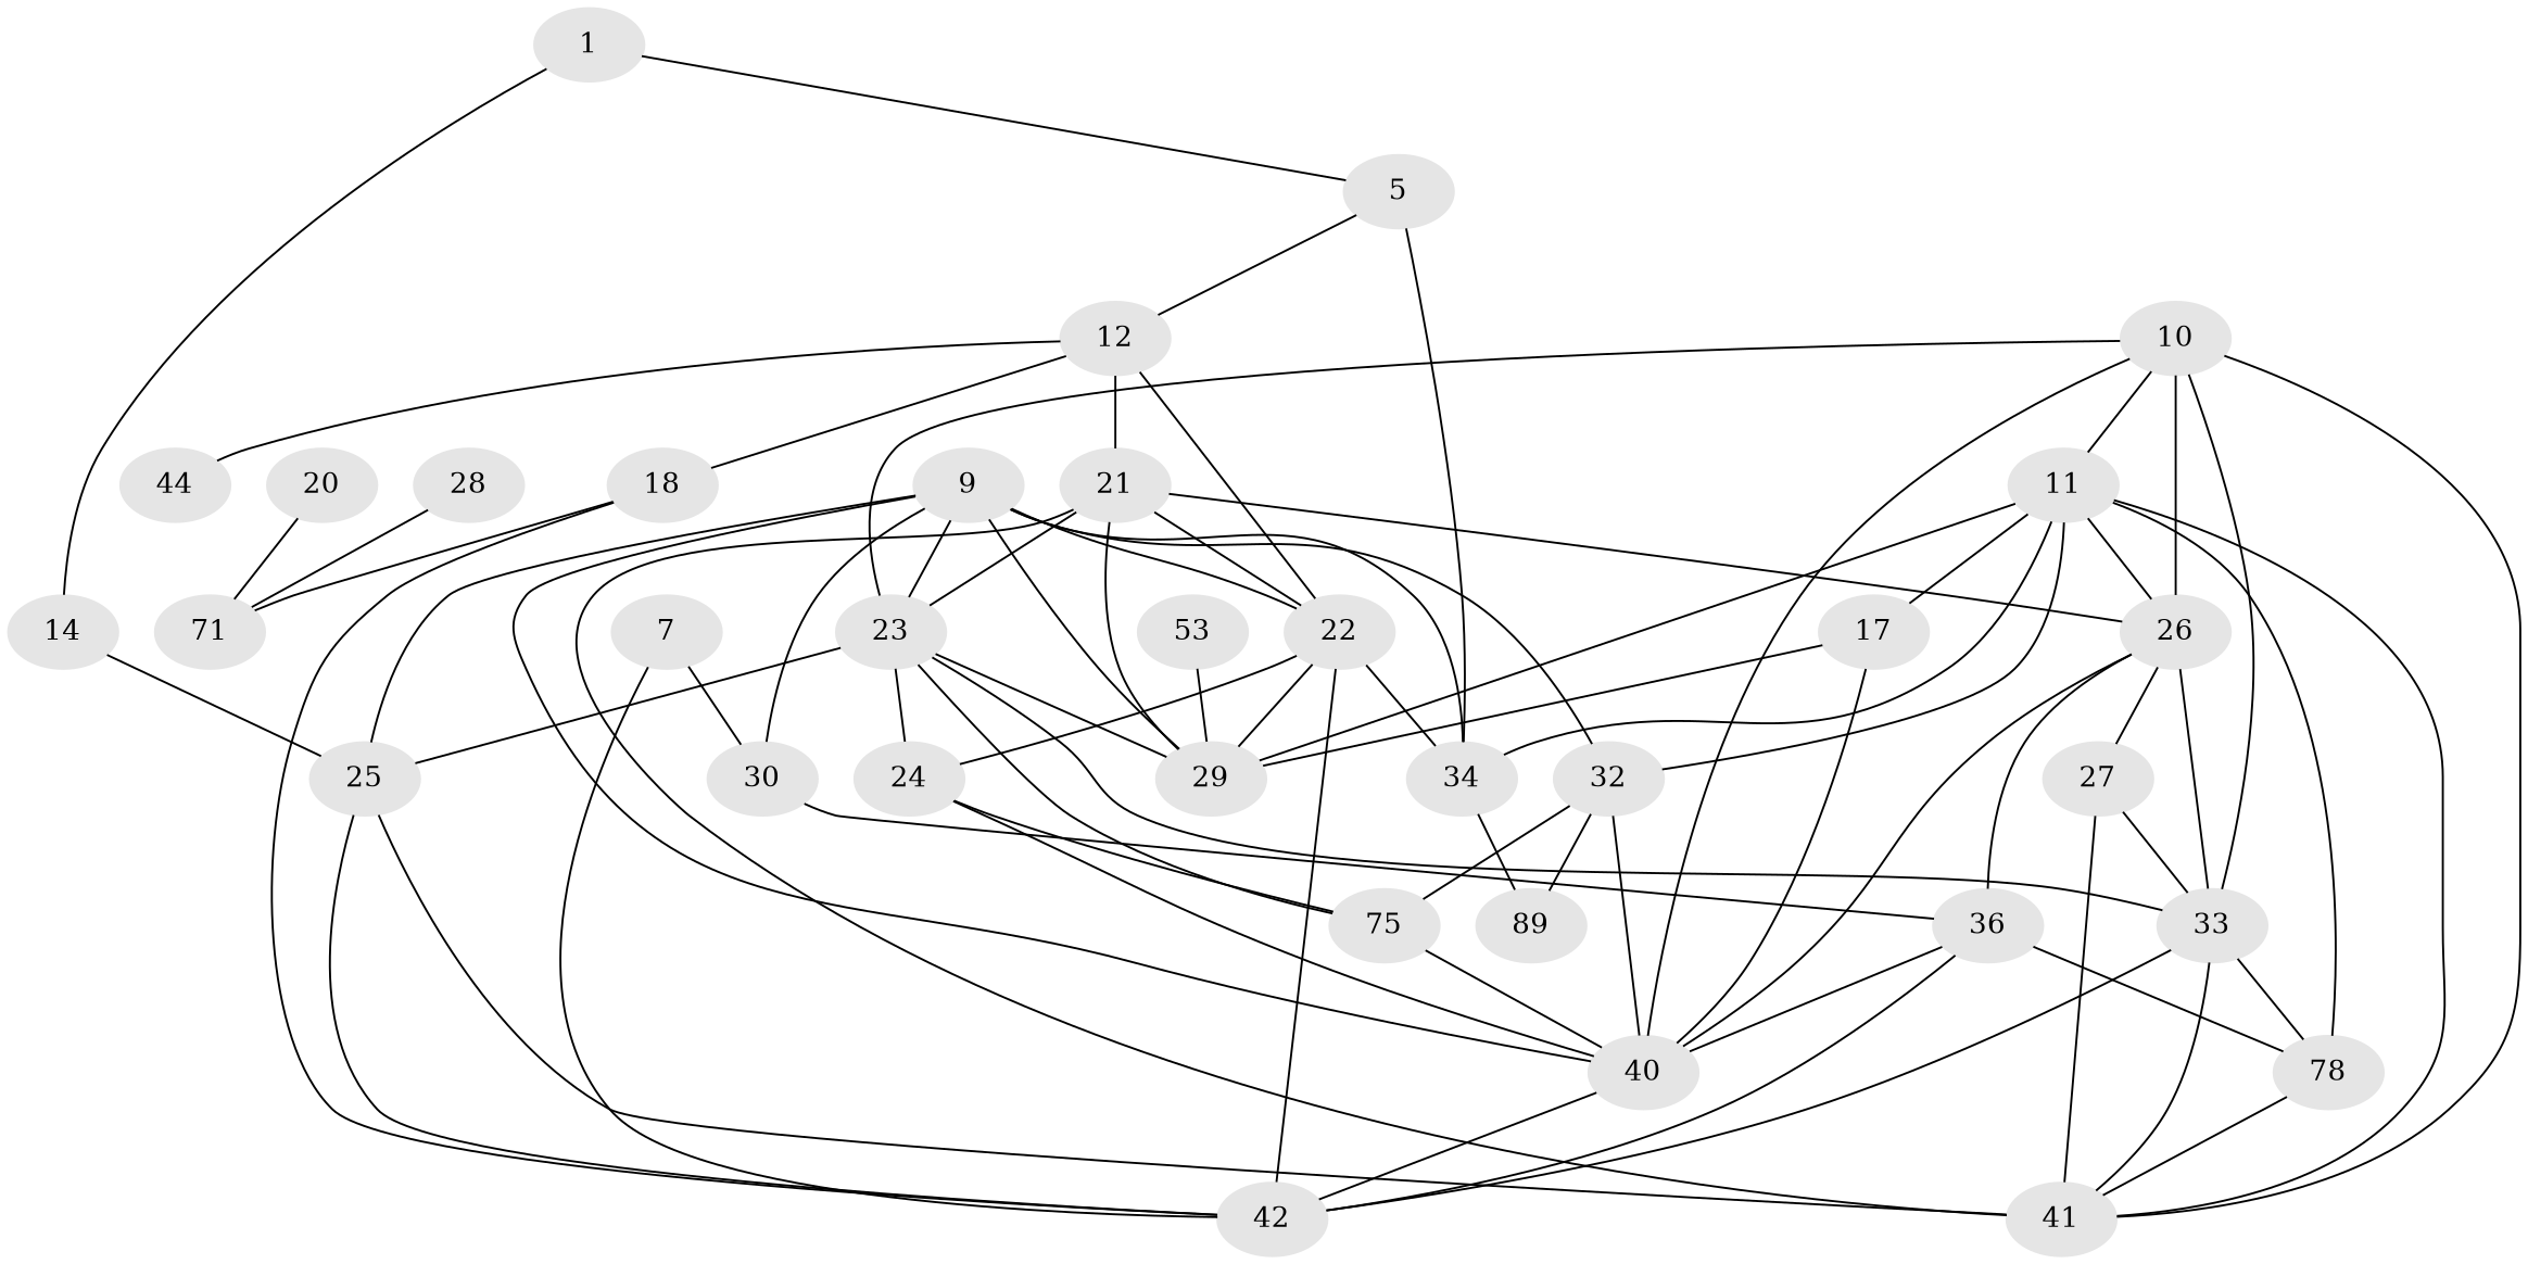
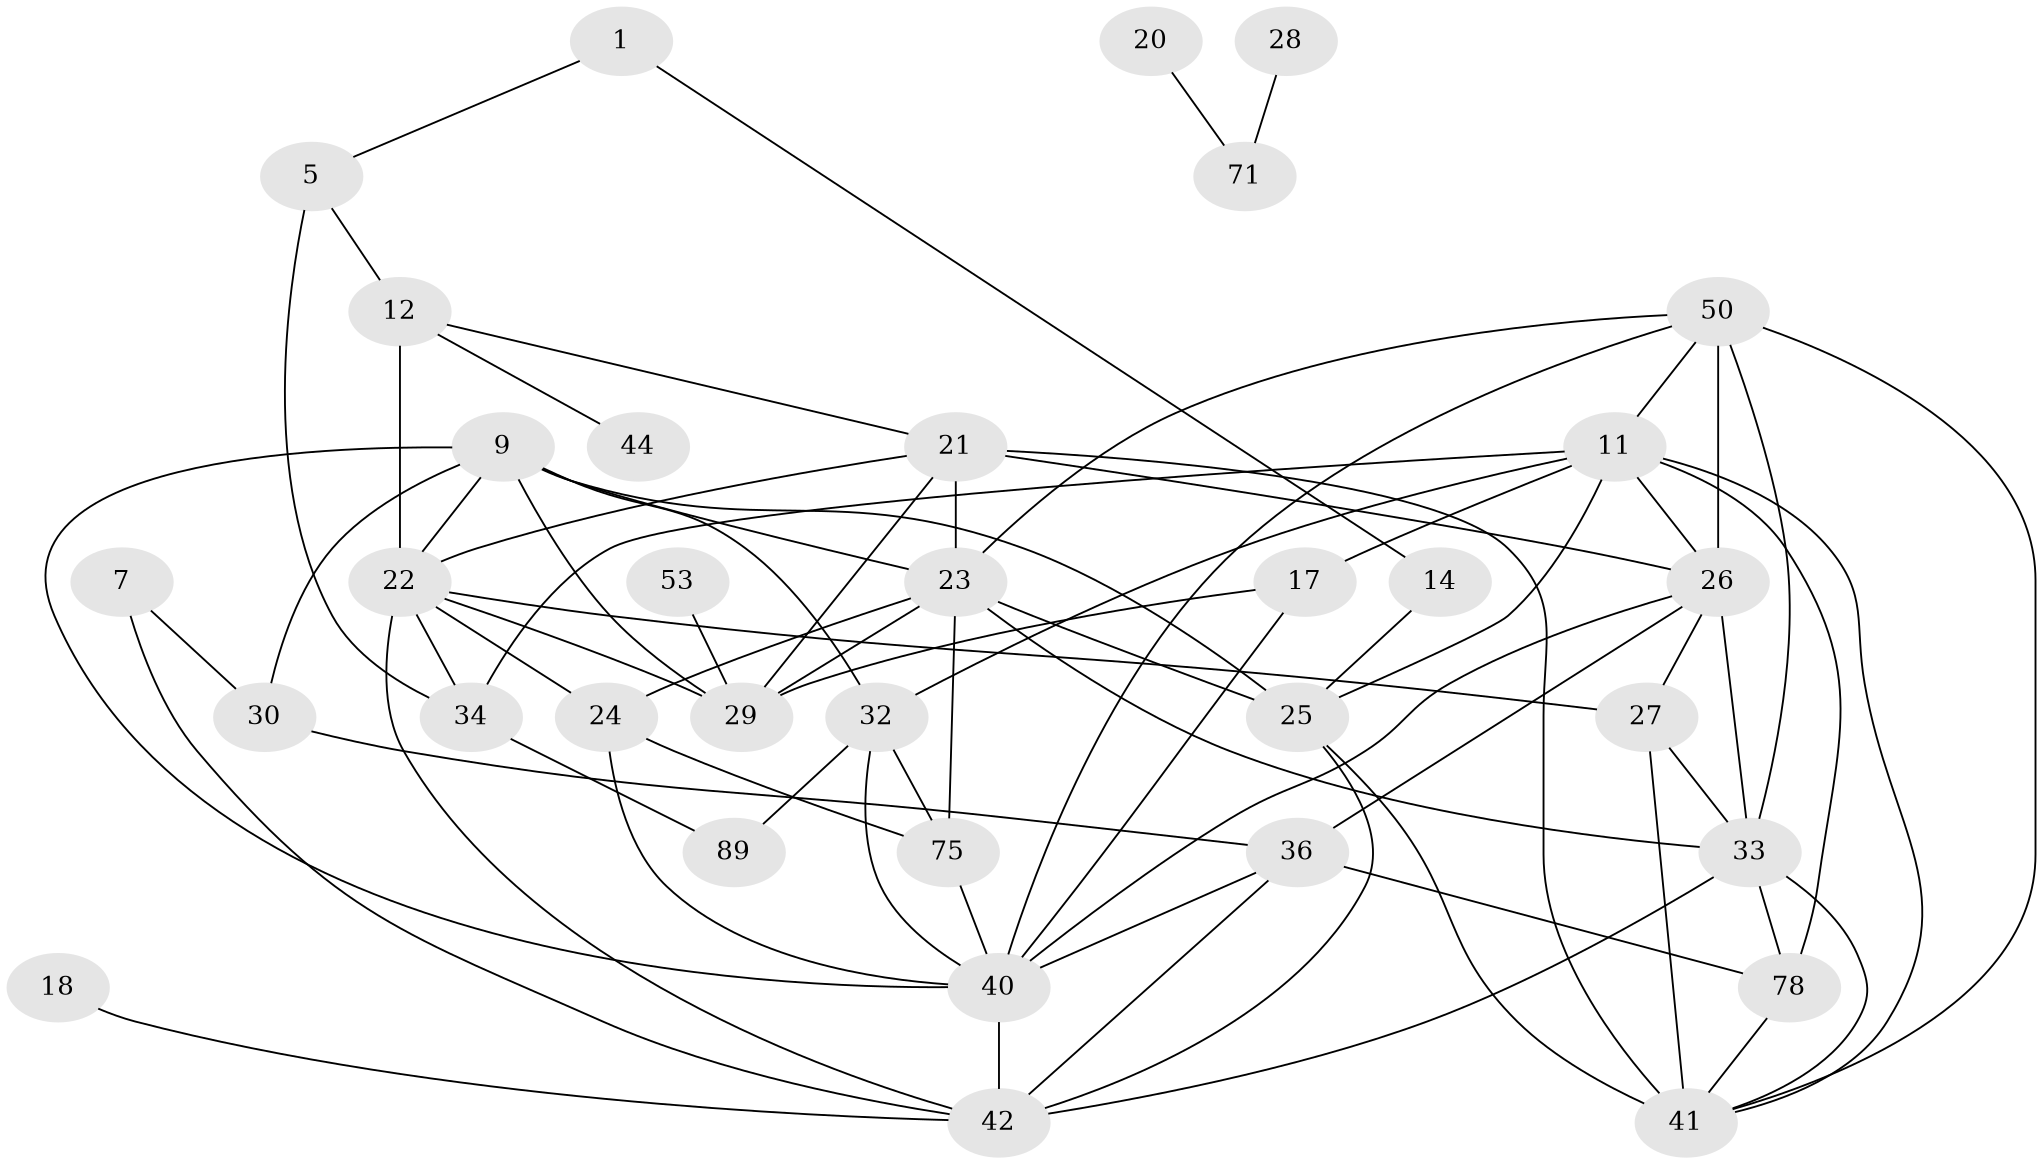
  graph {
    node [color=gray90 style=filled]
    edge [weight=1.0]
    n1 [label=1]
    5
    14
    12
    34
    25
    22
    18
    21
    44
    26
    40
    33
    27
    36
    n16 [label=89]
    7
    30
    42
    9
    23
    29
    32
    24
    n25 [label=75]
    41
-   10
+   10 [label=50]
    n28 [label=11]
    17
    n30 [label=78]
    n31 [label=71]
    n32 [label=53]
    20
    28
    n1 -- 5
    n1 -- 14
    5 -- 12
    5 -- 34 [weight=2.0]
    14 -- 25 [weight=2.0]
    12 -- 22 [weight=2.0]
-   12 -- 18 [weight=2.0]
    12 -- 21
    12 -- 44
    34 -- n16
    25 -- 42
    25 -- 41 [weight=2.0]
    22 -- 34
+   22 -- 27
    22 -- 42
    22 -- 29
    22 -- 24
    18 -- 42
-   18 -- n31
    21 -- 22
    21 -- 26
    21 -- 23
    21 -- 29
    21 -- 41 [weight=3.0]
    26 -- 40 [weight=2.0]
    26 -- 33
    26 -- 27
    26 -- 36
    40 -- 42
    33 -- 42
    33 -- 41
    33 -- n30
    27 -- 33
    27 -- 41
    36 -- 40
    36 -- 42
    36 -- n30
    7 -- 30
    7 -- 42
    30 -- 36
-   9 -- 34
    9 -- 25
    9 -- 22 [weight=2.0]
    9 -- 40
    9 -- 30
    9 -- 23
    9 -- 29
    9 -- 32
    23 -- 25
    23 -- 33
    23 -- 29
    23 -- 24
    23 -- n25
    32 -- 40
    32 -- n16
    32 -- n25
    24 -- 40 [weight=2.0]
    24 -- n25
    n25 -- 40
    10 -- 26
    10 -- 40
    10 -- 33
    10 -- 23
    10 -- 41 [weight=2.0]
    10 -- n28
    n28 -- 34
-   n28 -- 29
+   n28 -- 25
    n28 -- 26
    n28 -- 32
    n28 -- 41
    n28 -- 17 [weight=2.0]
    n28 -- n30
    17 -- 40
    17 -- 29
    n30 -- 41
    n32 -- 29
    20 -- n31
    28 -- n31
  }
